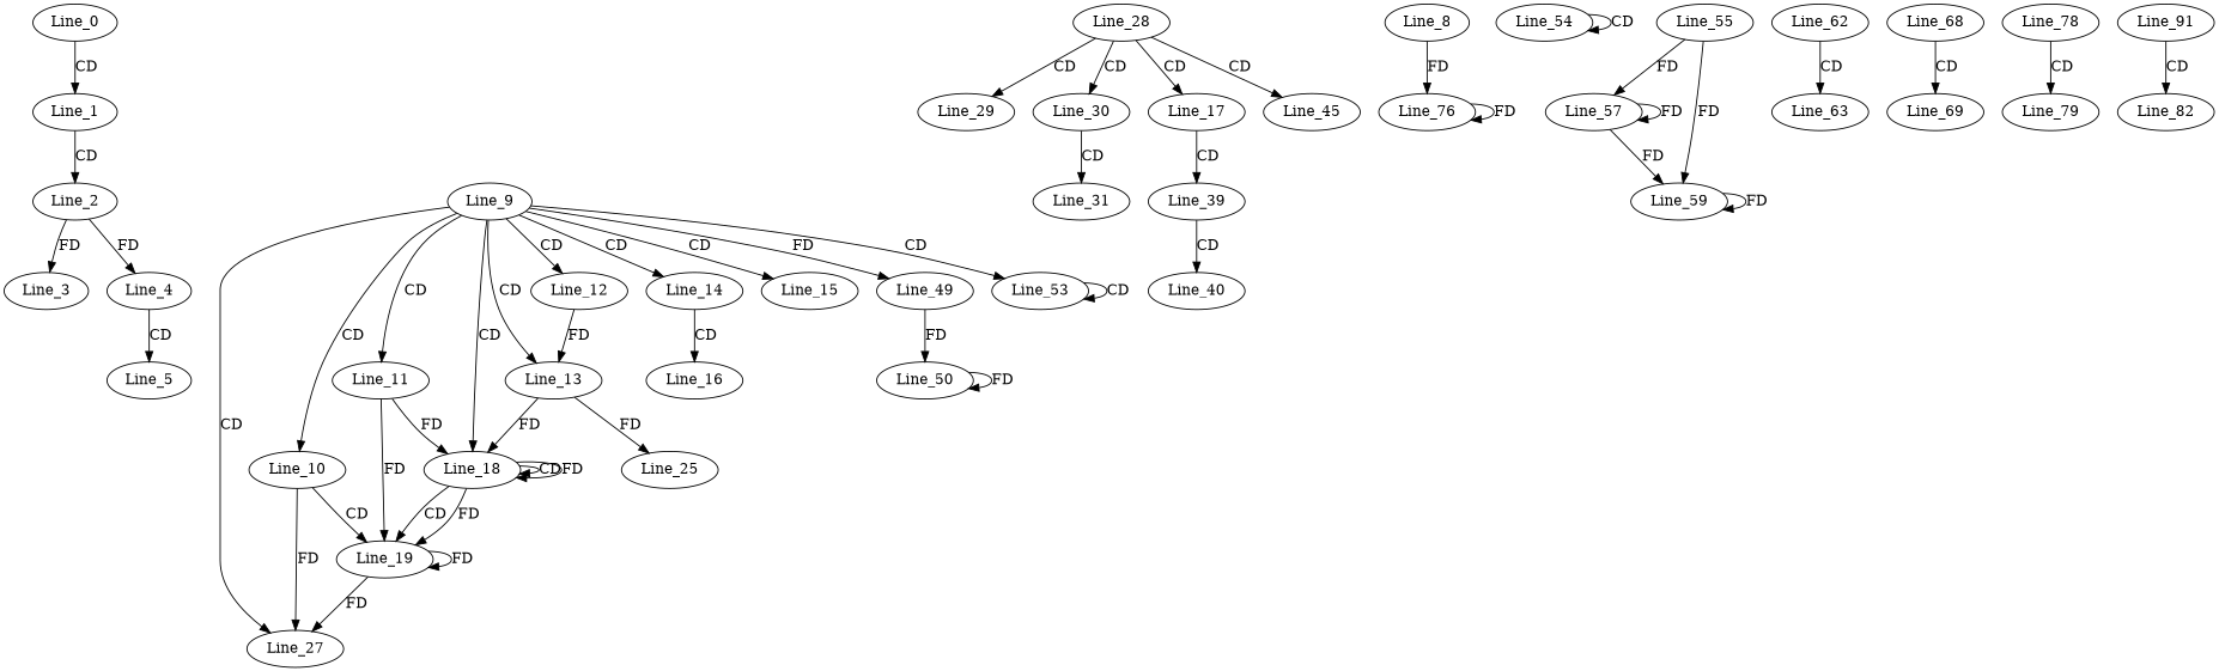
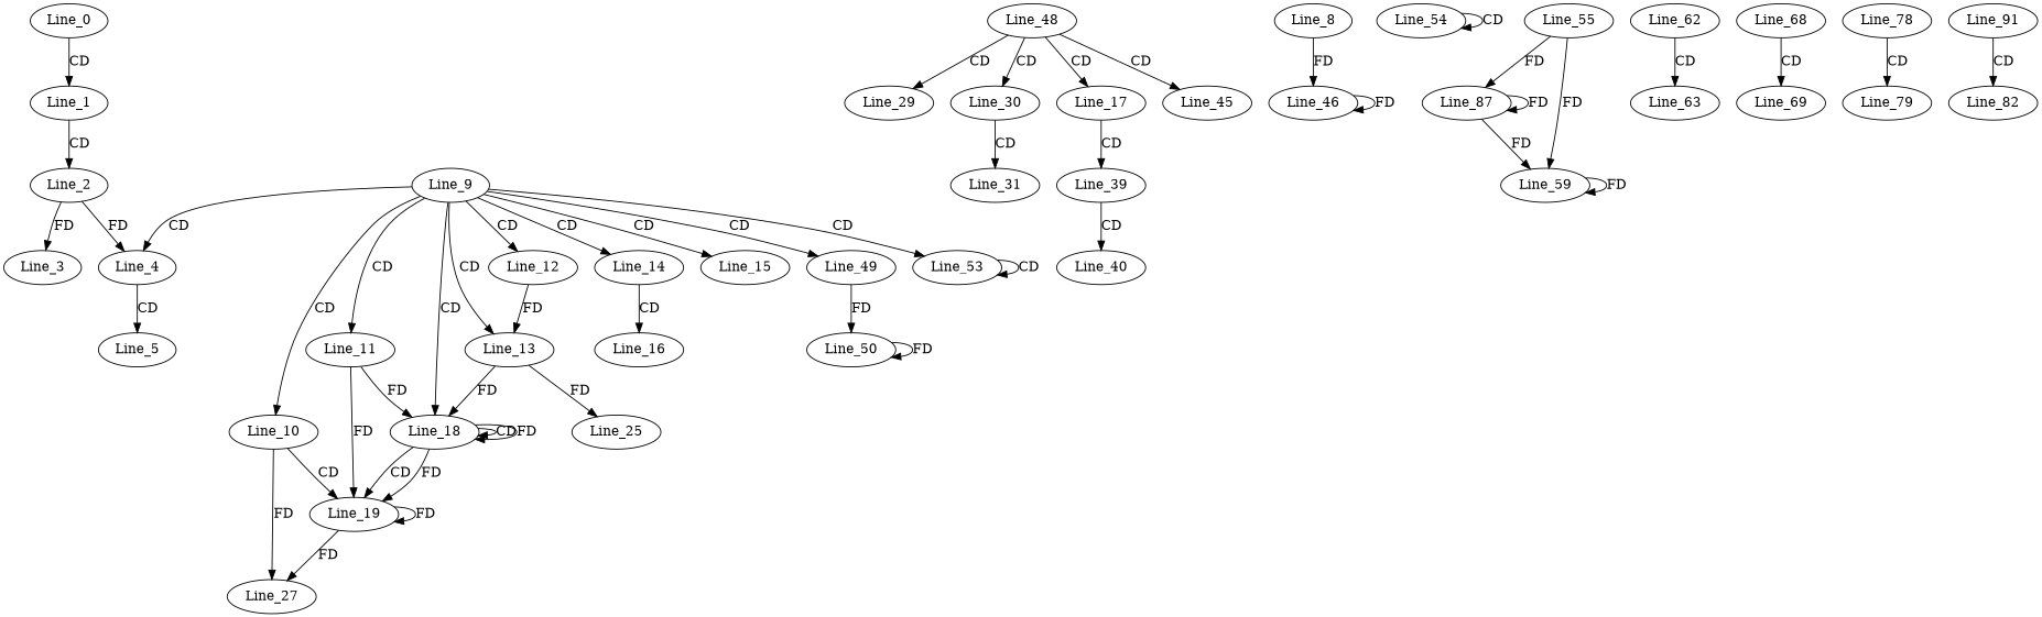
  digraph {
    Line_0
    Line_1
    Line_2
    Line_3
    Line_4
    Line_5
    Line_9
    Line_10
    Line_11
    Line_12
    Line_13
    Line_14
    Line_15
    Line_18
    Line_27
    Line_49
    Line_53
    Line_19
    n19 [label=Line_25]
    Line_16
-   Line_28
+   Line_28 [label=Line_48]
    Line_29
    Line_30
    n24 [label=Line_17]
    Line_45
    Line_50
    Line_31
    Line_39
    Line_40
-   Line_46 [label=Line_76]
+   Line_46
    Line_8
    Line_54
    Line_55
-   Line_57
+   Line_57 [label=Line_87]
    Line_59
    Line_62
    Line_63
    Line_68
    Line_69
    Line_78
    Line_79
    n42 [label=Line_91]
    Line_82
    Line_0 -> Line_1 [label=CD]
    Line_1 -> Line_2 [label=CD]
    Line_2 -> Line_3 [label=FD]
    Line_2 -> Line_4 [label=FD]
    Line_4 -> Line_5 [label=CD]
    Line_9 -> Line_10 [label=CD]
    Line_9 -> Line_11 [label=CD]
    Line_9 -> Line_12 [label=CD]
    Line_9 -> Line_13 [label=CD]
    Line_9 -> Line_14 [label=CD]
    Line_9 -> Line_15 [label=CD]
    Line_9 -> Line_18 [label=CD]
-   Line_9 -> Line_27 [label=CD]
-   Line_9 -> Line_49 [label=FD]
+   Line_9 -> Line_4 [label=CD]
+   Line_9 -> Line_49 [label=CD]
    Line_9 -> Line_53 [label=CD]
    Line_10 -> Line_27 [label=FD]
    Line_10 -> Line_19 [label=CD]
    Line_11 -> Line_18 [label=FD]
    Line_11 -> Line_19 [label=FD]
    Line_12 -> Line_13 [label=FD]
    Line_13 -> Line_18 [label=FD]
    Line_13 -> n19 [label=FD]
    Line_14 -> Line_16 [label=CD]
    Line_18 -> Line_18 [label=CD]
    Line_18 -> Line_18 [label=FD]
    Line_18 -> Line_19 [label=CD]
    Line_18 -> Line_19 [label=FD]
    Line_49 -> Line_50 [label=FD]
    Line_53 -> Line_53 [label=CD]
    Line_19 -> Line_27 [label=FD]
    Line_19 -> Line_19 [label=FD]
    Line_28 -> Line_29 [label=CD]
    Line_28 -> Line_30 [label=CD]
    Line_28 -> n24 [label=CD]
    Line_28 -> Line_45 [label=CD]
    Line_30 -> Line_31 [label=CD]
    n24 -> Line_39 [label=CD]
    Line_50 -> Line_50 [label=FD]
    Line_39 -> Line_40 [label=CD]
    Line_46 -> Line_46 [label=FD]
    Line_8 -> Line_46 [label=FD]
    Line_54 -> Line_54 [label=CD]
    Line_55 -> Line_57 [label=FD]
    Line_55 -> Line_59 [label=FD]
    Line_57 -> Line_57 [label=FD]
    Line_57 -> Line_59 [label=FD]
    Line_59 -> Line_59 [label=FD]
    Line_62 -> Line_63 [label=CD]
    Line_68 -> Line_69 [label=CD]
    Line_78 -> Line_79 [label=CD]
    n42 -> Line_82 [label=CD]
  }
